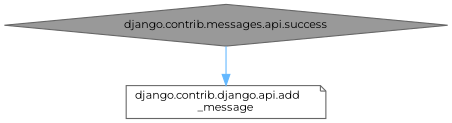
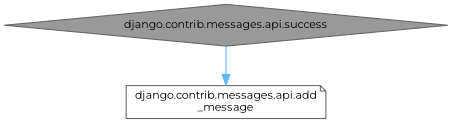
  digraph {
    rankdir=TB
    fontname=Montserrat
    node [fontname=Montserrat fontsize=10 style=filled]
    n1 [color=gray40 fillcolor=grey60 fontcolor=black height=0.2 label="django.contrib.messages.api.success" shape=diamond width=0.4]
-   n2 [color=grey40 fillcolor=white height=0.2 label="django.contrib.django.api.add\l_message" shape=note width=0.4]
+   n2 [color=grey40 fillcolor=white height=0.2 label="django.contrib.messages.api.add\l_message" shape=note width=0.4]
    n1 -> n2 [color=steelblue1 fontname=Montserrat fontsize=10 labelfontname=Helvetica labelfontsize=10 style=solid]
  }
